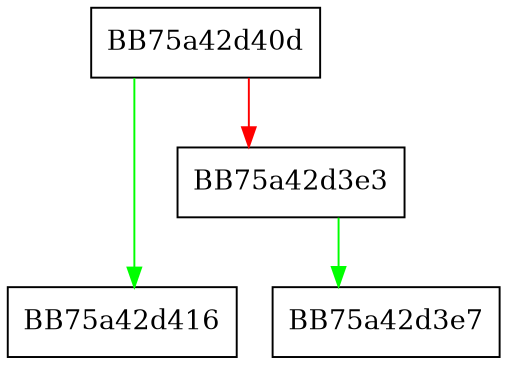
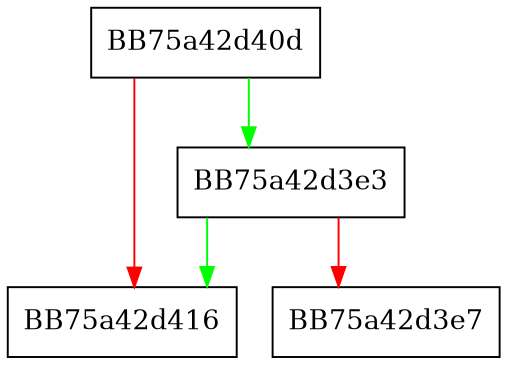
  digraph {
    splines=ortho
    node [shape=box]
    edge [color=green]
    BB75a42d40d
    BB75a42d3e3
    BB75a42d416
    n4 [label=BB75a42d3e7]
-   BB75a42d40d -> BB75a42d3e3 [color=red]
-   BB75a42d40d -> BB75a42d416
-   BB75a42d3e3 -> n4
+   BB75a42d40d -> BB75a42d3e3
+   BB75a42d40d -> BB75a42d416 [color=red]
+   BB75a42d3e3 -> BB75a42d416
+   BB75a42d3e3 -> n4 [color=red]
  }
